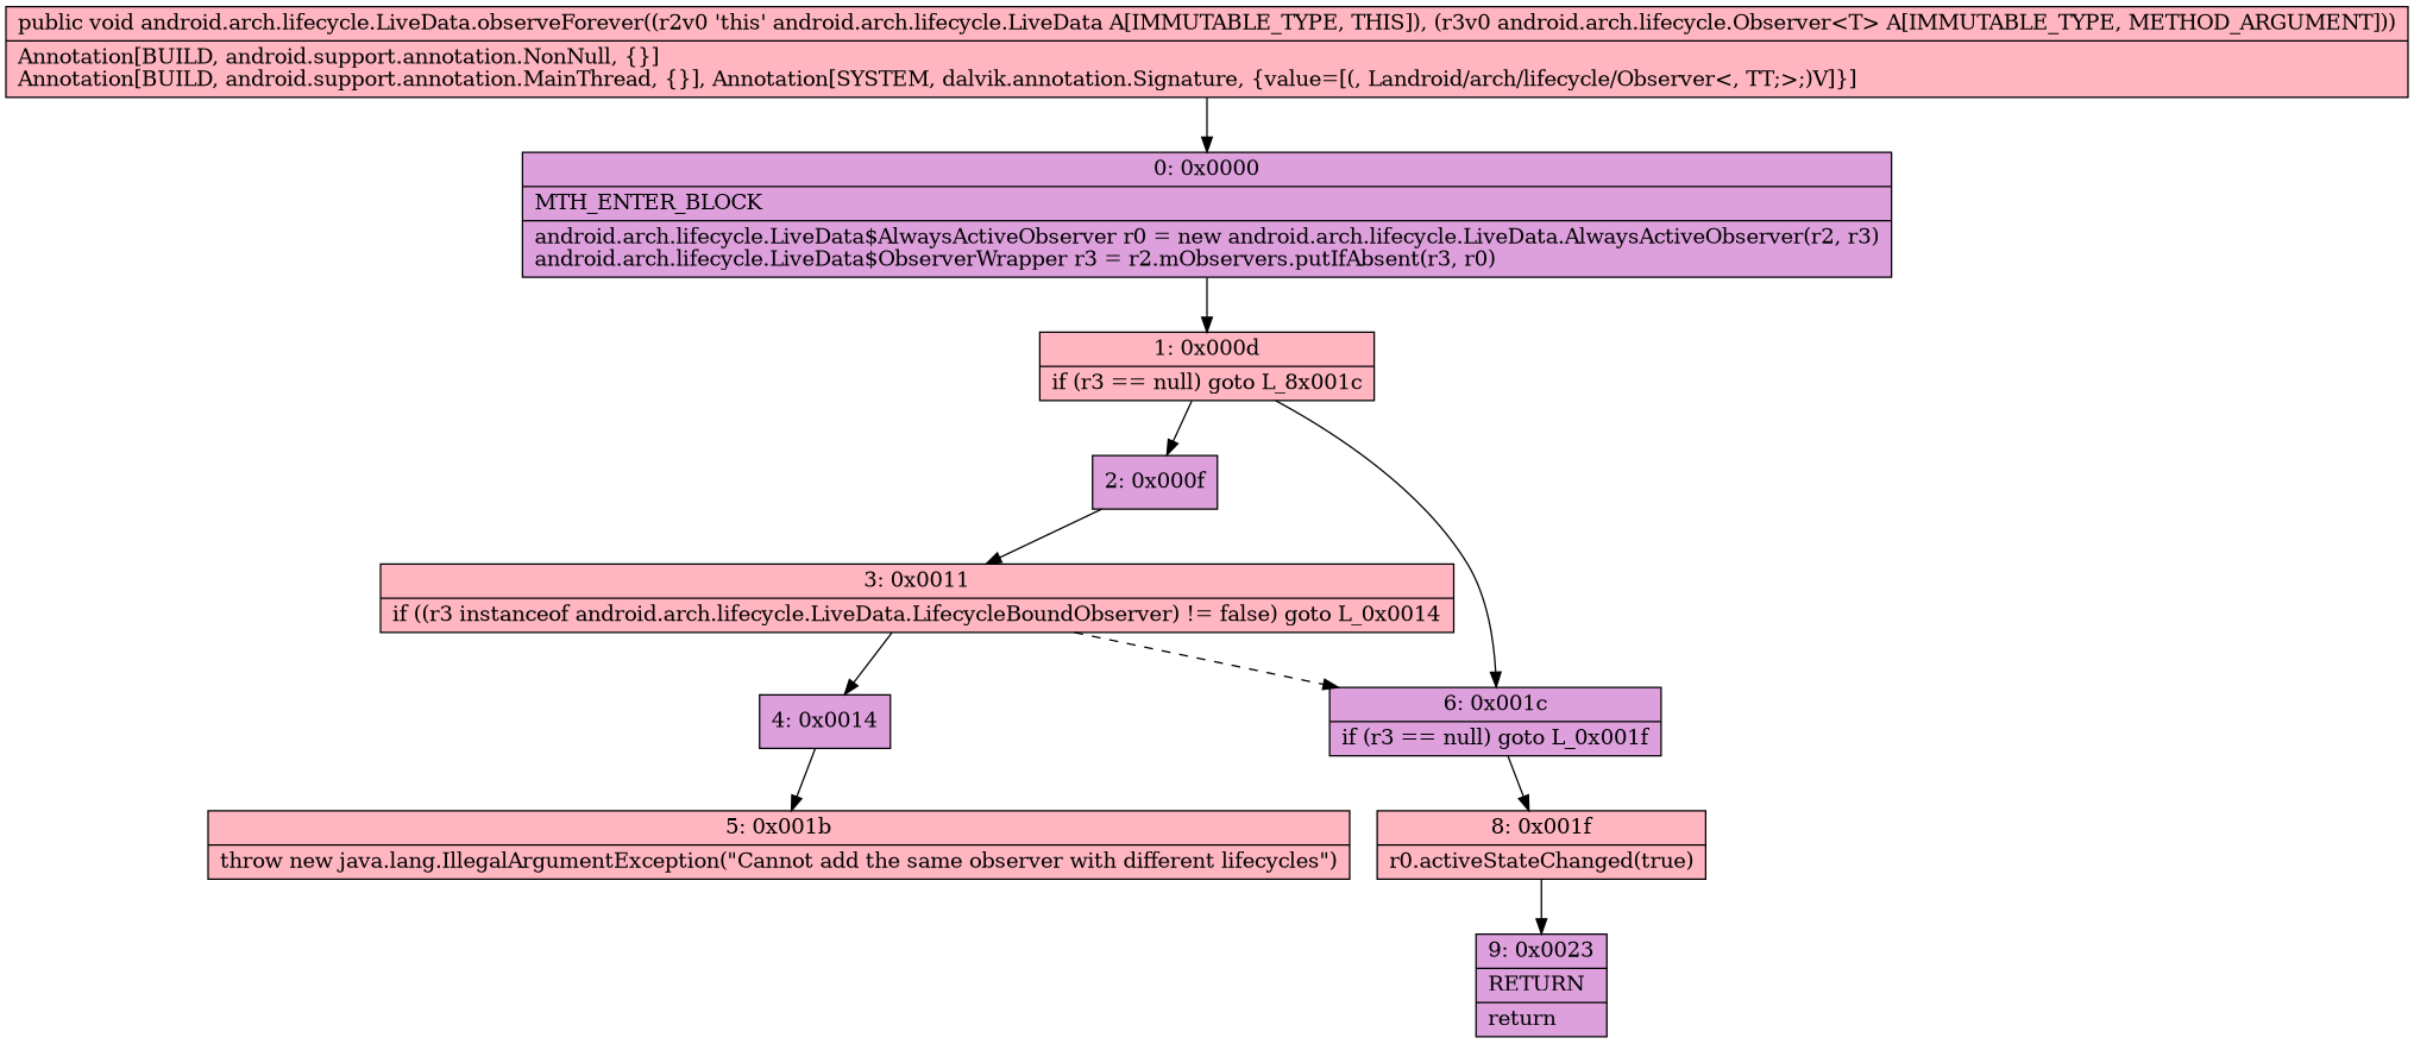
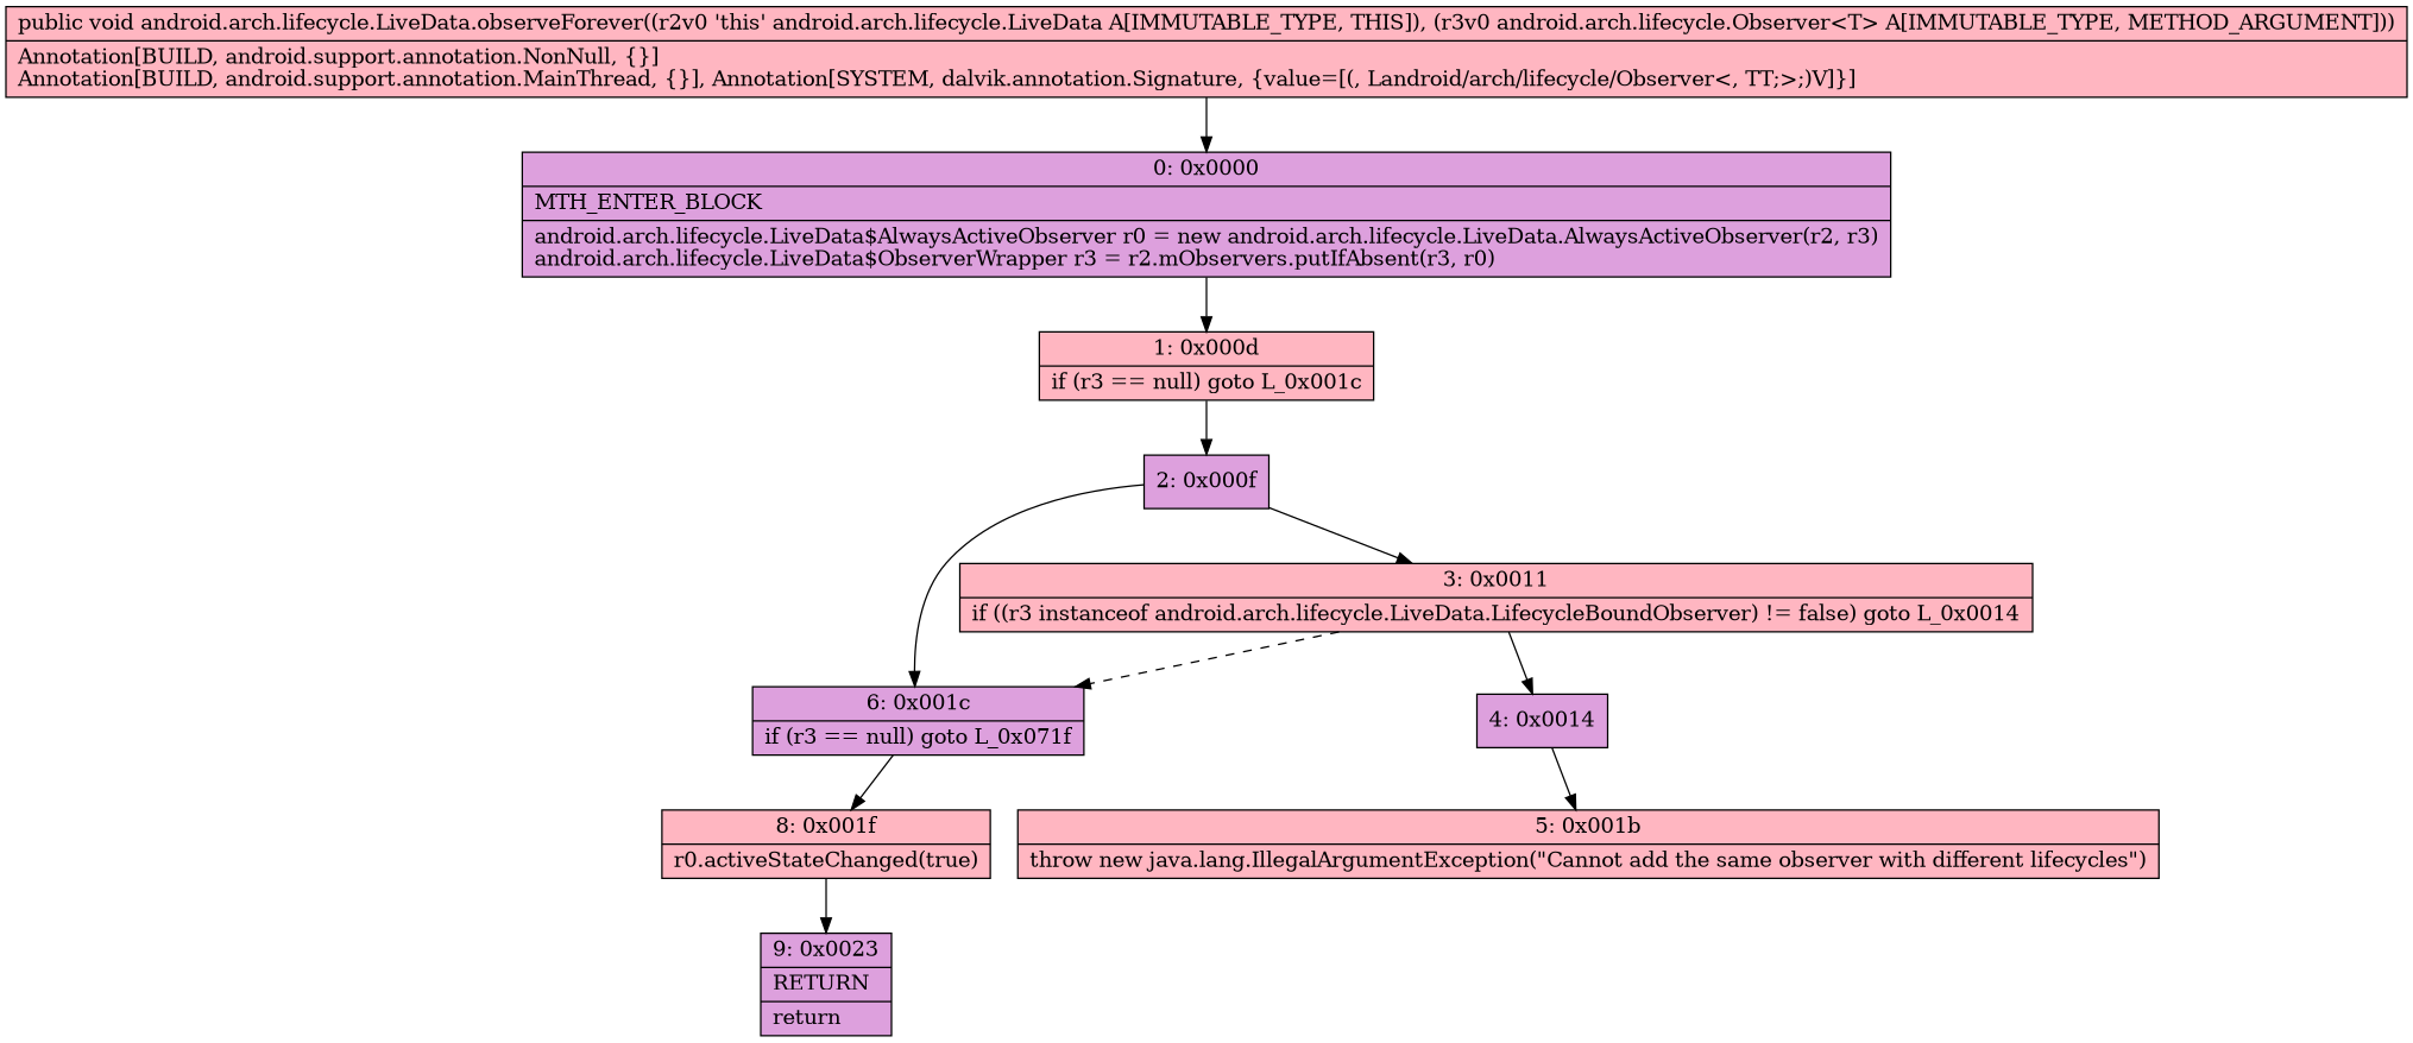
  digraph {
    node [fillcolor=plum shape=record style=filled]
    n1 [label="{0\:\ 0x0000|MTH_ENTER_BLOCK\l|android.arch.lifecycle.LiveData$AlwaysActiveObserver r0 = new android.arch.lifecycle.LiveData.AlwaysActiveObserver(r2, r3)\landroid.arch.lifecycle.LiveData$ObserverWrapper r3 = r2.mObservers.putIfAbsent(r3, r0)\l}"]
-   n2 [fillcolor=lightpink label="{1\:\ 0x000d|if (r3 == null) goto L_8x001c\l}"]
+   n2 [fillcolor=lightpink label="{1\:\ 0x000d|if (r3 == null) goto L_0x001c\l}"]
    n3 [label="{2\:\ 0x000f}"]
-   n4 [label="{6\:\ 0x001c|if (r3 == null) goto L_0x001f\l}"]
+   n4 [label="{6\:\ 0x001c|if (r3 == null) goto L_0x071f\l}"]
    n5 [fillcolor=lightpink label="{3\:\ 0x0011|if ((r3 instanceof android.arch.lifecycle.LiveData.LifecycleBoundObserver) != false) goto L_0x0014\l}"]
    n6 [fillcolor=lightpink label="{8\:\ 0x001f|r0.activeStateChanged(true)\l}"]
    n7 [label="{4\:\ 0x0014}"]
    n8 [fillcolor=lightpink label="{5\:\ 0x001b|throw new java.lang.IllegalArgumentException(\"Cannot add the same observer with different lifecycles\")\l}"]
    n9 [label="{9\:\ 0x0023|RETURN\l|return\l}"]
    n10 [fillcolor=lightpink label="{public void android.arch.lifecycle.LiveData.observeForever((r2v0 'this' android.arch.lifecycle.LiveData A[IMMUTABLE_TYPE, THIS]), (r3v0 android.arch.lifecycle.Observer\<T\> A[IMMUTABLE_TYPE, METHOD_ARGUMENT]))  | Annotation[BUILD, android.support.annotation.NonNull, \{\}]\lAnnotation[BUILD, android.support.annotation.MainThread, \{\}], Annotation[SYSTEM, dalvik.annotation.Signature, \{value=[(, Landroid\/arch\/lifecycle\/Observer\<, TT;\>;)V]\}]\l}"]
    n1 -> n2
    n2 -> n3 [style=solid]
-   n2 -> n4
+   n3 -> n4
    n3 -> n5
    n4 -> n6
    n5 -> n4 [style=dashed]
    n5 -> n7
    n6 -> n9
    n7 -> n8
    n10 -> n1
  }
